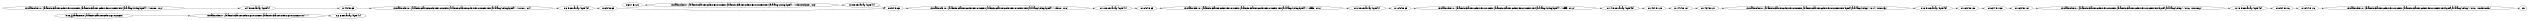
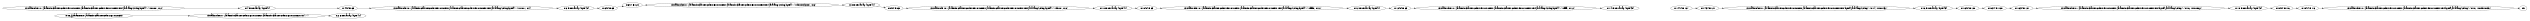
  digraph {
    rankdir=LR
    "r0 := @parameter0: javaT.nio.charset.coders.Errors$Test"
    "virtualinvoke r0.<javaT.nio.charset.coders.Errors$Test: javaT.nio.charset.coders.Errors$Test run()>()"
    "$r2 = newarray (byte)[1]"
    "virtualinvoke r0.<javaT.nio.charset.coders.Errors$Test: javaT.nio.charset.coders.Errors$Test test(java.lang.String,byte[])>(\"\u0080\", $r2)"
    "$r4 = newarray (byte)[1]"
    "$r4[0] = 63"
    "virtualinvoke r0.<javaT.nio.charset.coders.Errors$Test: javaT.nio.charset.coders.Errors$Test test(java.lang.String,byte[])>(\"\u0100\", $r4)"
    "$r6 = newarray (byte)[2]"
    "$r6[0] = 63"
    "$r6[1] = 120"
    "virtualinvoke r0.<javaT.nio.charset.coders.Errors$Test: javaT.nio.charset.coders.Errors$Test test(java.lang.String,byte[])>(\"\ud800\udc00x\", $r6)"
    "$r8 = newarray (byte)[1]"
    "$r8[0] = 63"
    "virtualinvoke r0.<javaT.nio.charset.coders.Errors$Test: javaT.nio.charset.coders.Errors$Test test(java.lang.String,byte[])>(\"\uf000\", $r8)"
    "$r10 = newarray (byte)[1]"
    "$r10[0] = 63"
    "virtualinvoke r0.<javaT.nio.charset.coders.Errors$Test: javaT.nio.charset.coders.Errors$Test test(java.lang.String,byte[])>(\"\ufffe\", $r10)"
    "$r12 = newarray (byte)[1]"
    "$r12[0] = 63"
    "virtualinvoke r0.<javaT.nio.charset.coders.Errors$Test: javaT.nio.charset.coders.Errors$Test test(java.lang.String,byte[])>(\"\uffff\", $r12)"
    "$r14 = newarray (byte)[3]"
-   "$r14[0] = 120"
    "$r14[1] = 127"
    "$r14[2] = 121"
    "virtualinvoke r0.<javaT.nio.charset.coders.Errors$Test: javaT.nio.charset.coders.Errors$Test test(byte[],java.lang.String)>($r14, \"x\u007fy\")"
    "$r16 = newarray (byte)[3]"
    "$r16[0] = 120"
    "$r16[1] = -128"
    "$r16[2] = 121"
    "virtualinvoke r0.<javaT.nio.charset.coders.Errors$Test: javaT.nio.charset.coders.Errors$Test test(byte[],java.lang.String)>($r16, \"x\u0080y\")"
    "$r18 = newarray (byte)[2]"
    "$r18[0] = -16"
    "$r18[1] = -16"
    "virtualinvoke r0.<javaT.nio.charset.coders.Errors$Test: javaT.nio.charset.coders.Errors$Test test(byte[],java.lang.String)>($r18, \"\u00f0\u00f0\")"
    n35 [label=nio]
    "r0 := @parameter0: javaT.nio.charset.coders.Errors$Test" -> "virtualinvoke r0.<javaT.nio.charset.coders.Errors$Test: javaT.nio.charset.coders.Errors$Test run()>()"
    "virtualinvoke r0.<javaT.nio.charset.coders.Errors$Test: javaT.nio.charset.coders.Errors$Test run()>()" -> "$r2 = newarray (byte)[1]"
    "virtualinvoke r0.<javaT.nio.charset.coders.Errors$Test: javaT.nio.charset.coders.Errors$Test test(java.lang.String,byte[])>(\"\u0080\", $r2)" -> "$r4 = newarray (byte)[1]"
    "$r4 = newarray (byte)[1]" -> "$r4[0] = 63"
    "$r4[0] = 63" -> "virtualinvoke r0.<javaT.nio.charset.coders.Errors$Test: javaT.nio.charset.coders.Errors$Test test(java.lang.String,byte[])>(\"\u0100\", $r4)"
    "virtualinvoke r0.<javaT.nio.charset.coders.Errors$Test: javaT.nio.charset.coders.Errors$Test test(java.lang.String,byte[])>(\"\u0100\", $r4)" -> "$r6 = newarray (byte)[2]"
    "$r6 = newarray (byte)[2]" -> "$r6[0] = 63"
-   "$r6[0] = 63" -> "$r8[0] = 63"
+   "$r6[0] = 63" -> "$r6[1] = 120"
    "$r6[1] = 120" -> "virtualinvoke r0.<javaT.nio.charset.coders.Errors$Test: javaT.nio.charset.coders.Errors$Test test(java.lang.String,byte[])>(\"\ud800\udc00x\", $r6)"
    "virtualinvoke r0.<javaT.nio.charset.coders.Errors$Test: javaT.nio.charset.coders.Errors$Test test(java.lang.String,byte[])>(\"\ud800\udc00x\", $r6)" -> "$r8 = newarray (byte)[1]"
    "$r8 = newarray (byte)[1]" -> "$r8[0] = 63"
    "$r8[0] = 63" -> "virtualinvoke r0.<javaT.nio.charset.coders.Errors$Test: javaT.nio.charset.coders.Errors$Test test(java.lang.String,byte[])>(\"\uf000\", $r8)"
    "virtualinvoke r0.<javaT.nio.charset.coders.Errors$Test: javaT.nio.charset.coders.Errors$Test test(java.lang.String,byte[])>(\"\uf000\", $r8)" -> "$r10 = newarray (byte)[1]"
    "$r10 = newarray (byte)[1]" -> "$r10[0] = 63"
    "$r10[0] = 63" -> "virtualinvoke r0.<javaT.nio.charset.coders.Errors$Test: javaT.nio.charset.coders.Errors$Test test(java.lang.String,byte[])>(\"\ufffe\", $r10)"
    "virtualinvoke r0.<javaT.nio.charset.coders.Errors$Test: javaT.nio.charset.coders.Errors$Test test(java.lang.String,byte[])>(\"\ufffe\", $r10)" -> "$r12 = newarray (byte)[1]"
    "$r12 = newarray (byte)[1]" -> "$r12[0] = 63"
    "$r12[0] = 63" -> "virtualinvoke r0.<javaT.nio.charset.coders.Errors$Test: javaT.nio.charset.coders.Errors$Test test(java.lang.String,byte[])>(\"\uffff\", $r12)"
    "virtualinvoke r0.<javaT.nio.charset.coders.Errors$Test: javaT.nio.charset.coders.Errors$Test test(java.lang.String,byte[])>(\"\uffff\", $r12)" -> "$r14 = newarray (byte)[3]"
-   "$r14 = newarray (byte)[3]" -> "$r14[0] = 120"
-   "$r14[0] = 120" -> "$r14[1] = 127"
    "$r14[1] = 127" -> "$r14[2] = 121"
    "$r14[2] = 121" -> "virtualinvoke r0.<javaT.nio.charset.coders.Errors$Test: javaT.nio.charset.coders.Errors$Test test(byte[],java.lang.String)>($r14, \"x\u007fy\")"
    "virtualinvoke r0.<javaT.nio.charset.coders.Errors$Test: javaT.nio.charset.coders.Errors$Test test(byte[],java.lang.String)>($r14, \"x\u007fy\")" -> "$r16 = newarray (byte)[3]"
    "$r16 = newarray (byte)[3]" -> "$r16[0] = 120"
    "$r16[0] = 120" -> "$r16[1] = -128"
    "$r16[1] = -128" -> "$r16[2] = 121"
    "$r16[2] = 121" -> "virtualinvoke r0.<javaT.nio.charset.coders.Errors$Test: javaT.nio.charset.coders.Errors$Test test(byte[],java.lang.String)>($r16, \"x\u0080y\")"
    "virtualinvoke r0.<javaT.nio.charset.coders.Errors$Test: javaT.nio.charset.coders.Errors$Test test(byte[],java.lang.String)>($r16, \"x\u0080y\")" -> "$r18 = newarray (byte)[2]"
    "$r18 = newarray (byte)[2]" -> "$r18[0] = -16"
    "$r18[0] = -16" -> "$r18[1] = -16"
    "$r18[1] = -16" -> "virtualinvoke r0.<javaT.nio.charset.coders.Errors$Test: javaT.nio.charset.coders.Errors$Test test(byte[],java.lang.String)>($r18, \"\u00f0\u00f0\")"
    "virtualinvoke r0.<javaT.nio.charset.coders.Errors$Test: javaT.nio.charset.coders.Errors$Test test(byte[],java.lang.String)>($r18, \"\u00f0\u00f0\")" -> n35
  }
